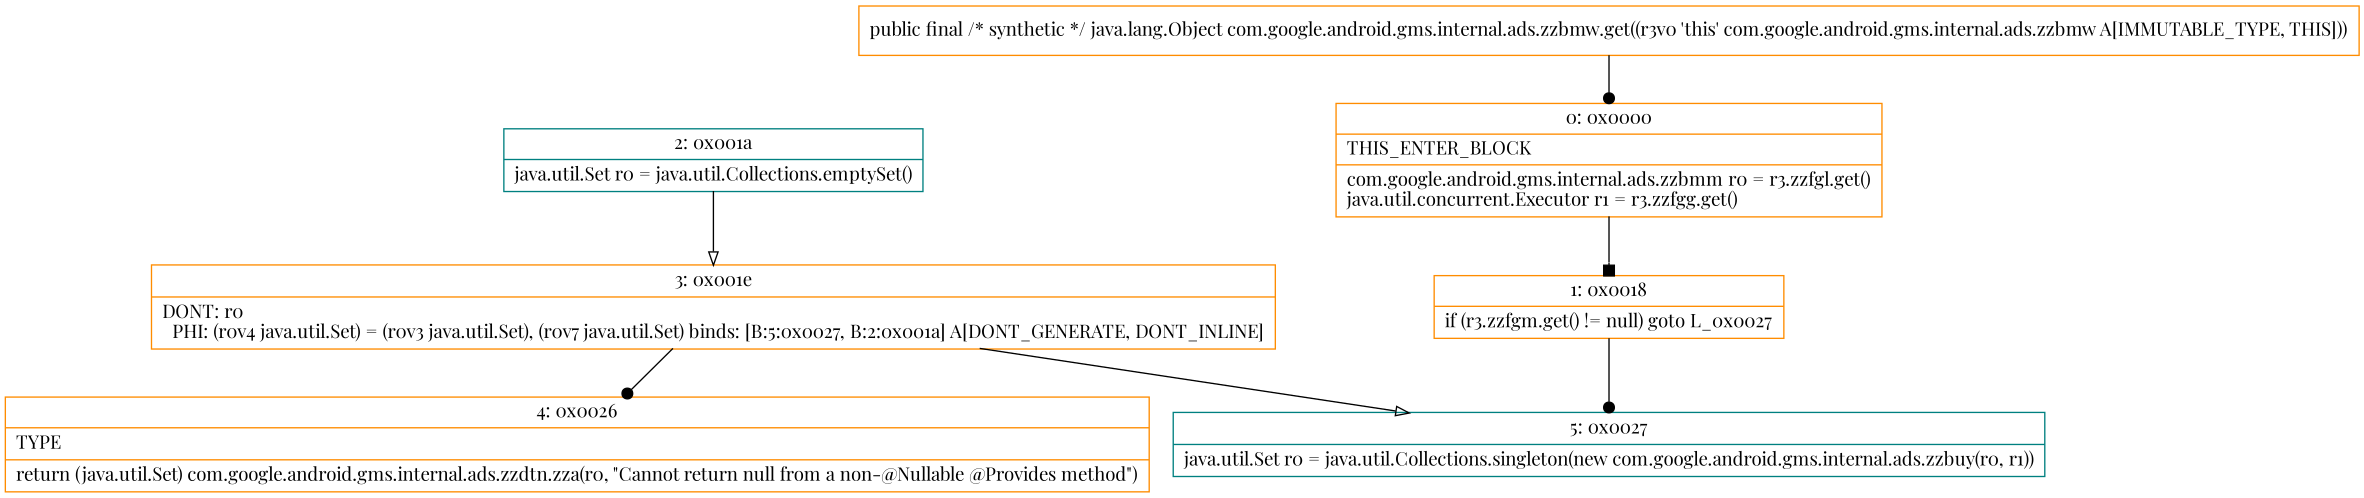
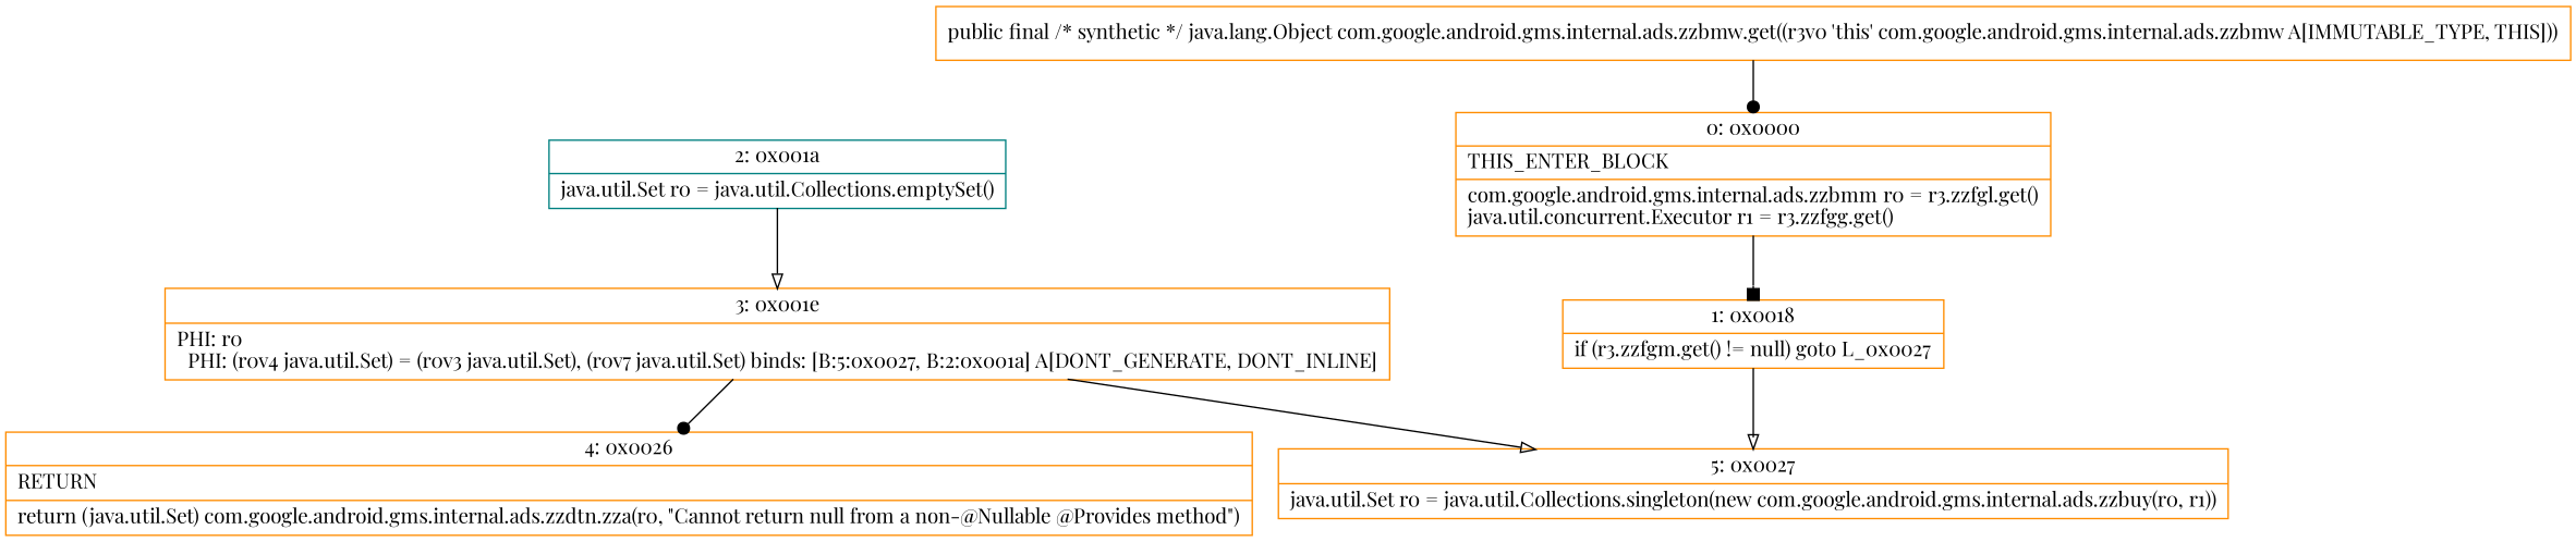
  digraph {
    fontname="Playfair Display"
    node [color=darkorange fontname="Playfair Display" shape=record]
    edge [arrowhead=dot fontname="Playfair Display"]
    n1 [label="{0\:\ 0x0000|THIS_ENTER_BLOCK\l|com.google.android.gms.internal.ads.zzbmm r0 = r3.zzfgl.get()\ljava.util.concurrent.Executor r1 = r3.zzfgg.get()\l}"]
    n2 [label="{1\:\ 0x0018|if (r3.zzfgm.get() != null) goto L_0x0027\l}"]
-   n3 [color=teal label="{5\:\ 0x0027|java.util.Set r0 = java.util.Collections.singleton(new com.google.android.gms.internal.ads.zzbuy(r0, r1))\l}"]
+   n3 [label="{5\:\ 0x0027|java.util.Set r0 = java.util.Collections.singleton(new com.google.android.gms.internal.ads.zzbuy(r0, r1))\l}"]
    n4 [color=teal label="{2\:\ 0x001a|java.util.Set r0 = java.util.Collections.emptySet()\l}"]
-   n5 [label="{3\:\ 0x001e|DONT: r0 \l  PHI: (r0v4 java.util.Set) = (r0v3 java.util.Set), (r0v7 java.util.Set) binds: [B:5:0x0027, B:2:0x001a] A[DONT_GENERATE, DONT_INLINE]\l}"]
-   n6 [label="{4\:\ 0x0026|TYPE\l|return (java.util.Set) com.google.android.gms.internal.ads.zzdtn.zza(r0, \"Cannot return null from a non\-@Nullable @Provides method\")\l}"]
+   n5 [label="{3\:\ 0x001e|PHI: r0 \l  PHI: (r0v4 java.util.Set) = (r0v3 java.util.Set), (r0v7 java.util.Set) binds: [B:5:0x0027, B:2:0x001a] A[DONT_GENERATE, DONT_INLINE]\l}"]
+   n6 [label="{4\:\ 0x0026|RETURN\l|return (java.util.Set) com.google.android.gms.internal.ads.zzdtn.zza(r0, \"Cannot return null from a non\-@Nullable @Provides method\")\l}"]
    n7 [label="{public final \/* synthetic *\/ java.lang.Object com.google.android.gms.internal.ads.zzbmw.get((r3v0 'this' com.google.android.gms.internal.ads.zzbmw A[IMMUTABLE_TYPE, THIS])) }"]
    n1 -> n2 [arrowhead=box]
-   n2 -> n3
+   n2 -> n3 [arrowhead=onormal]
    n4 -> n5 [arrowhead=onormal]
    n5 -> n3 [arrowhead=onormal]
    n5 -> n6
    n7 -> n1
  }
